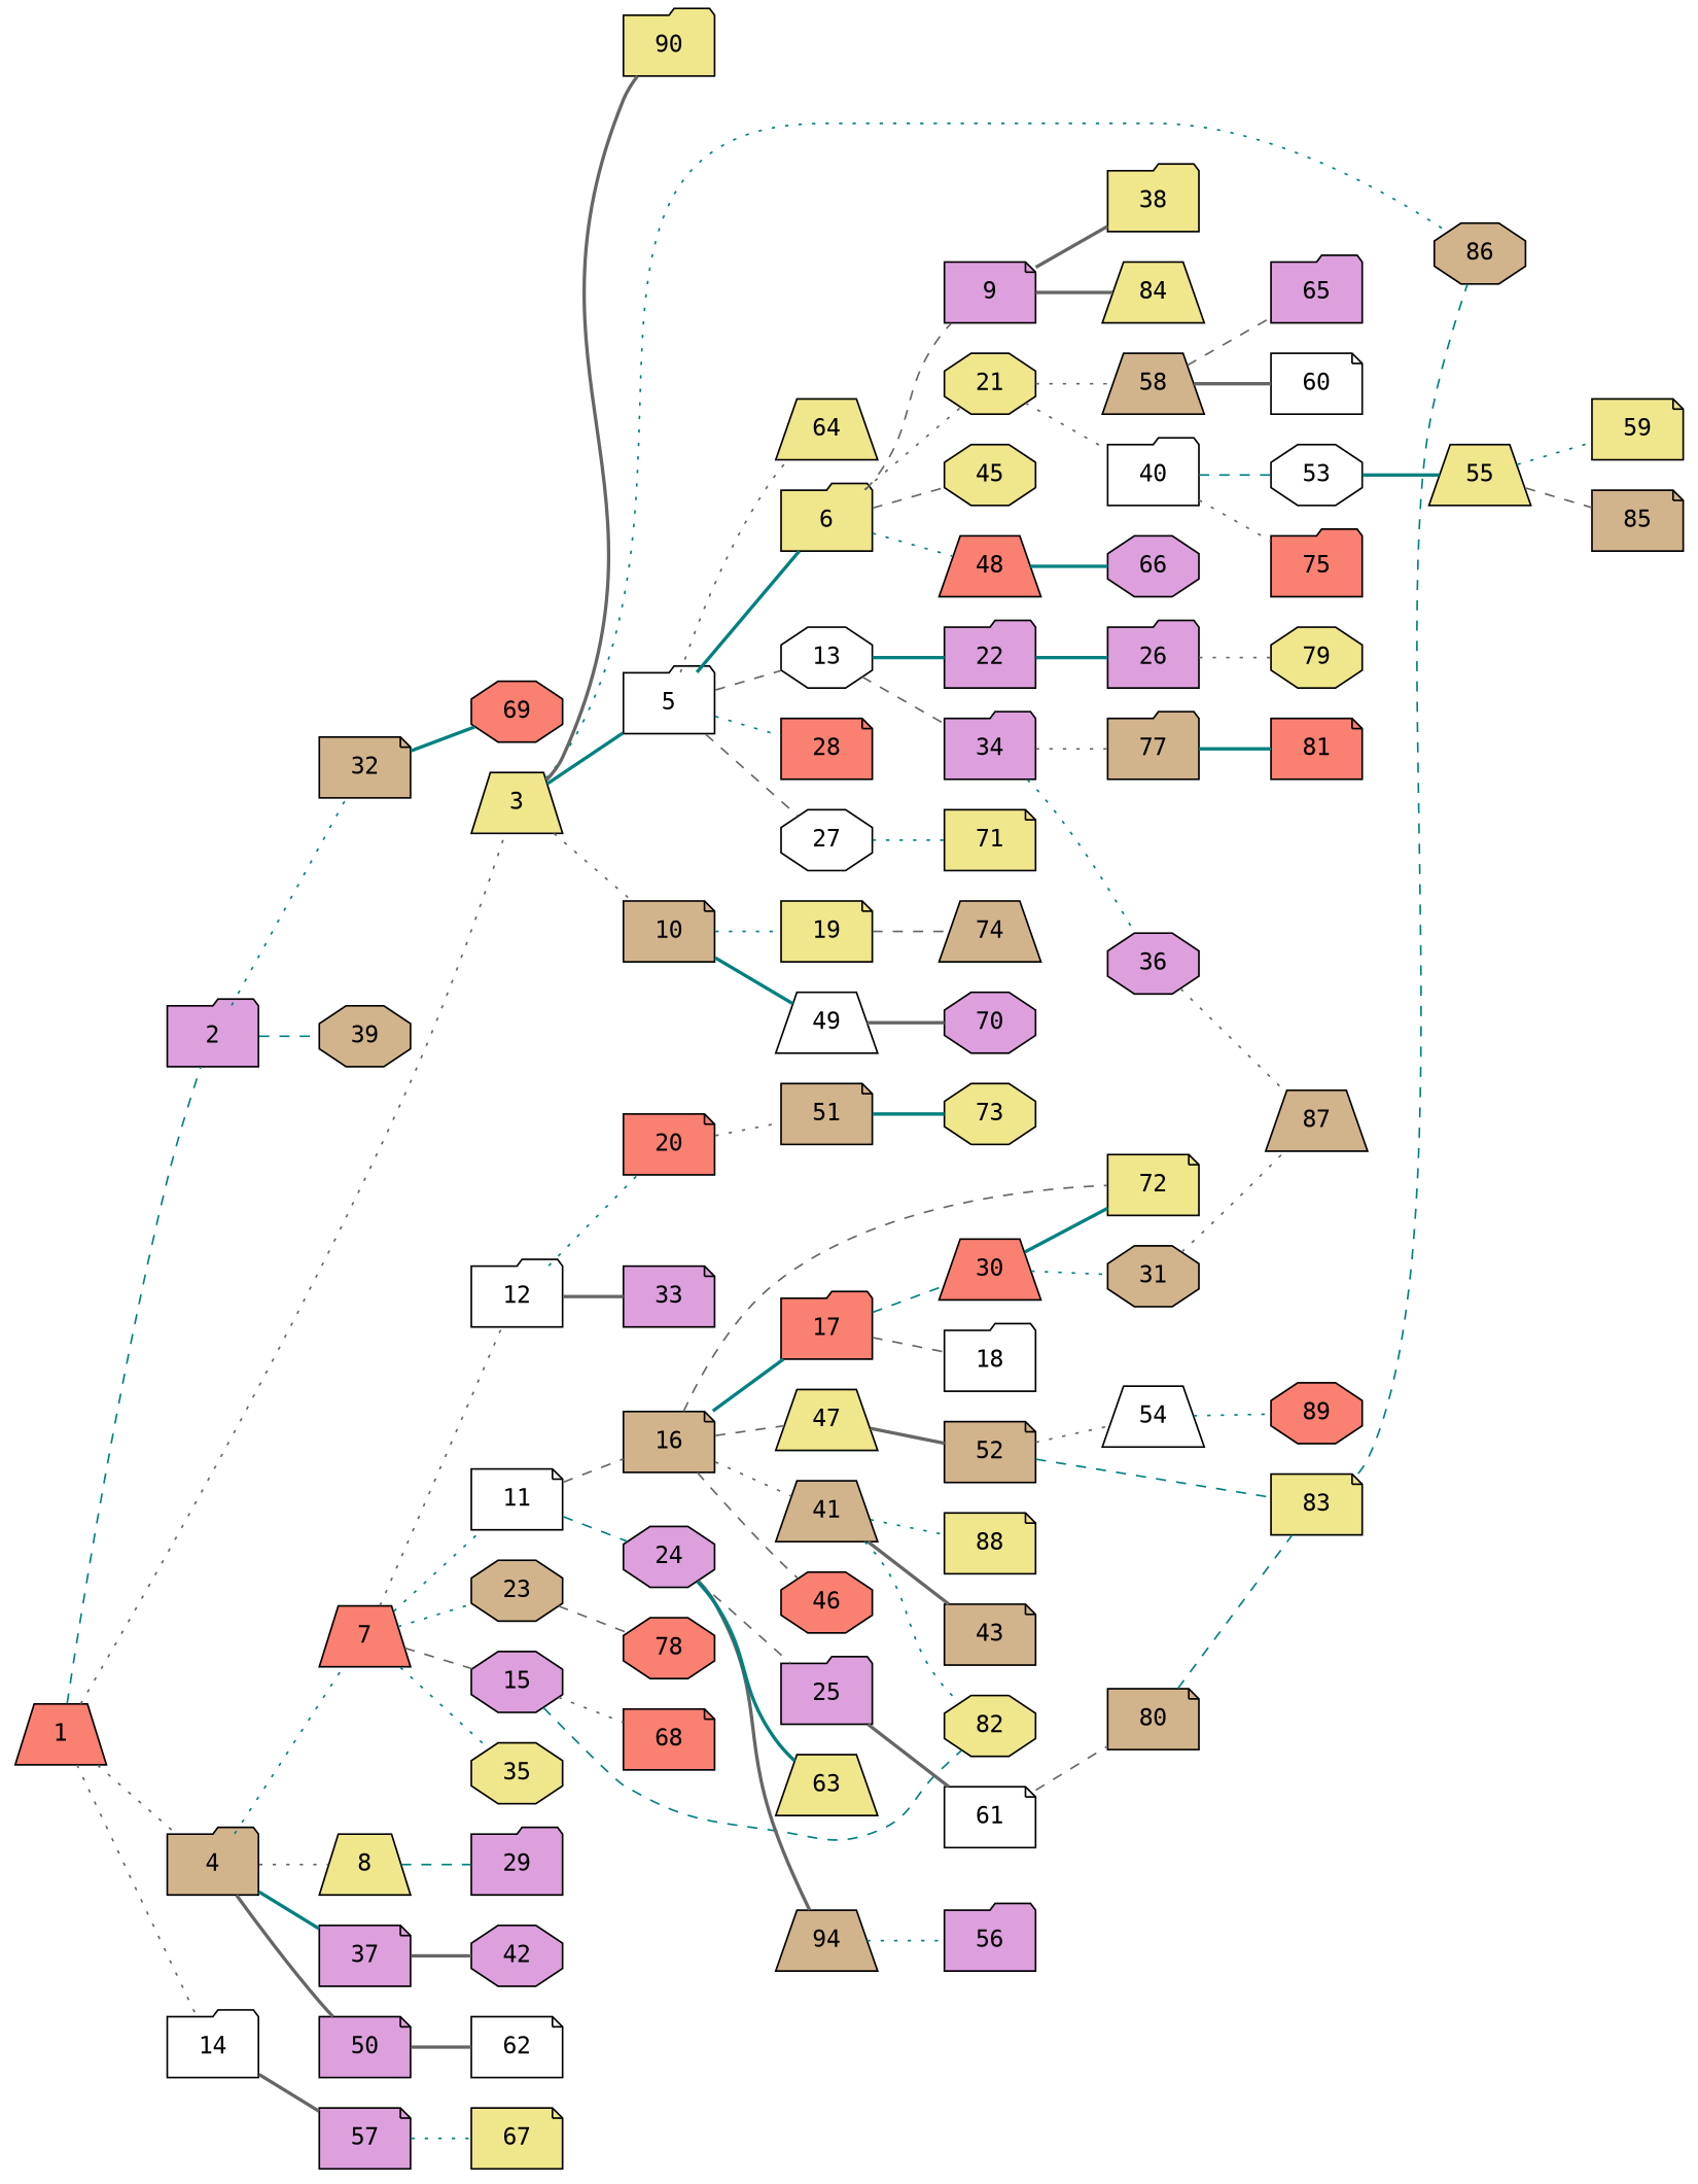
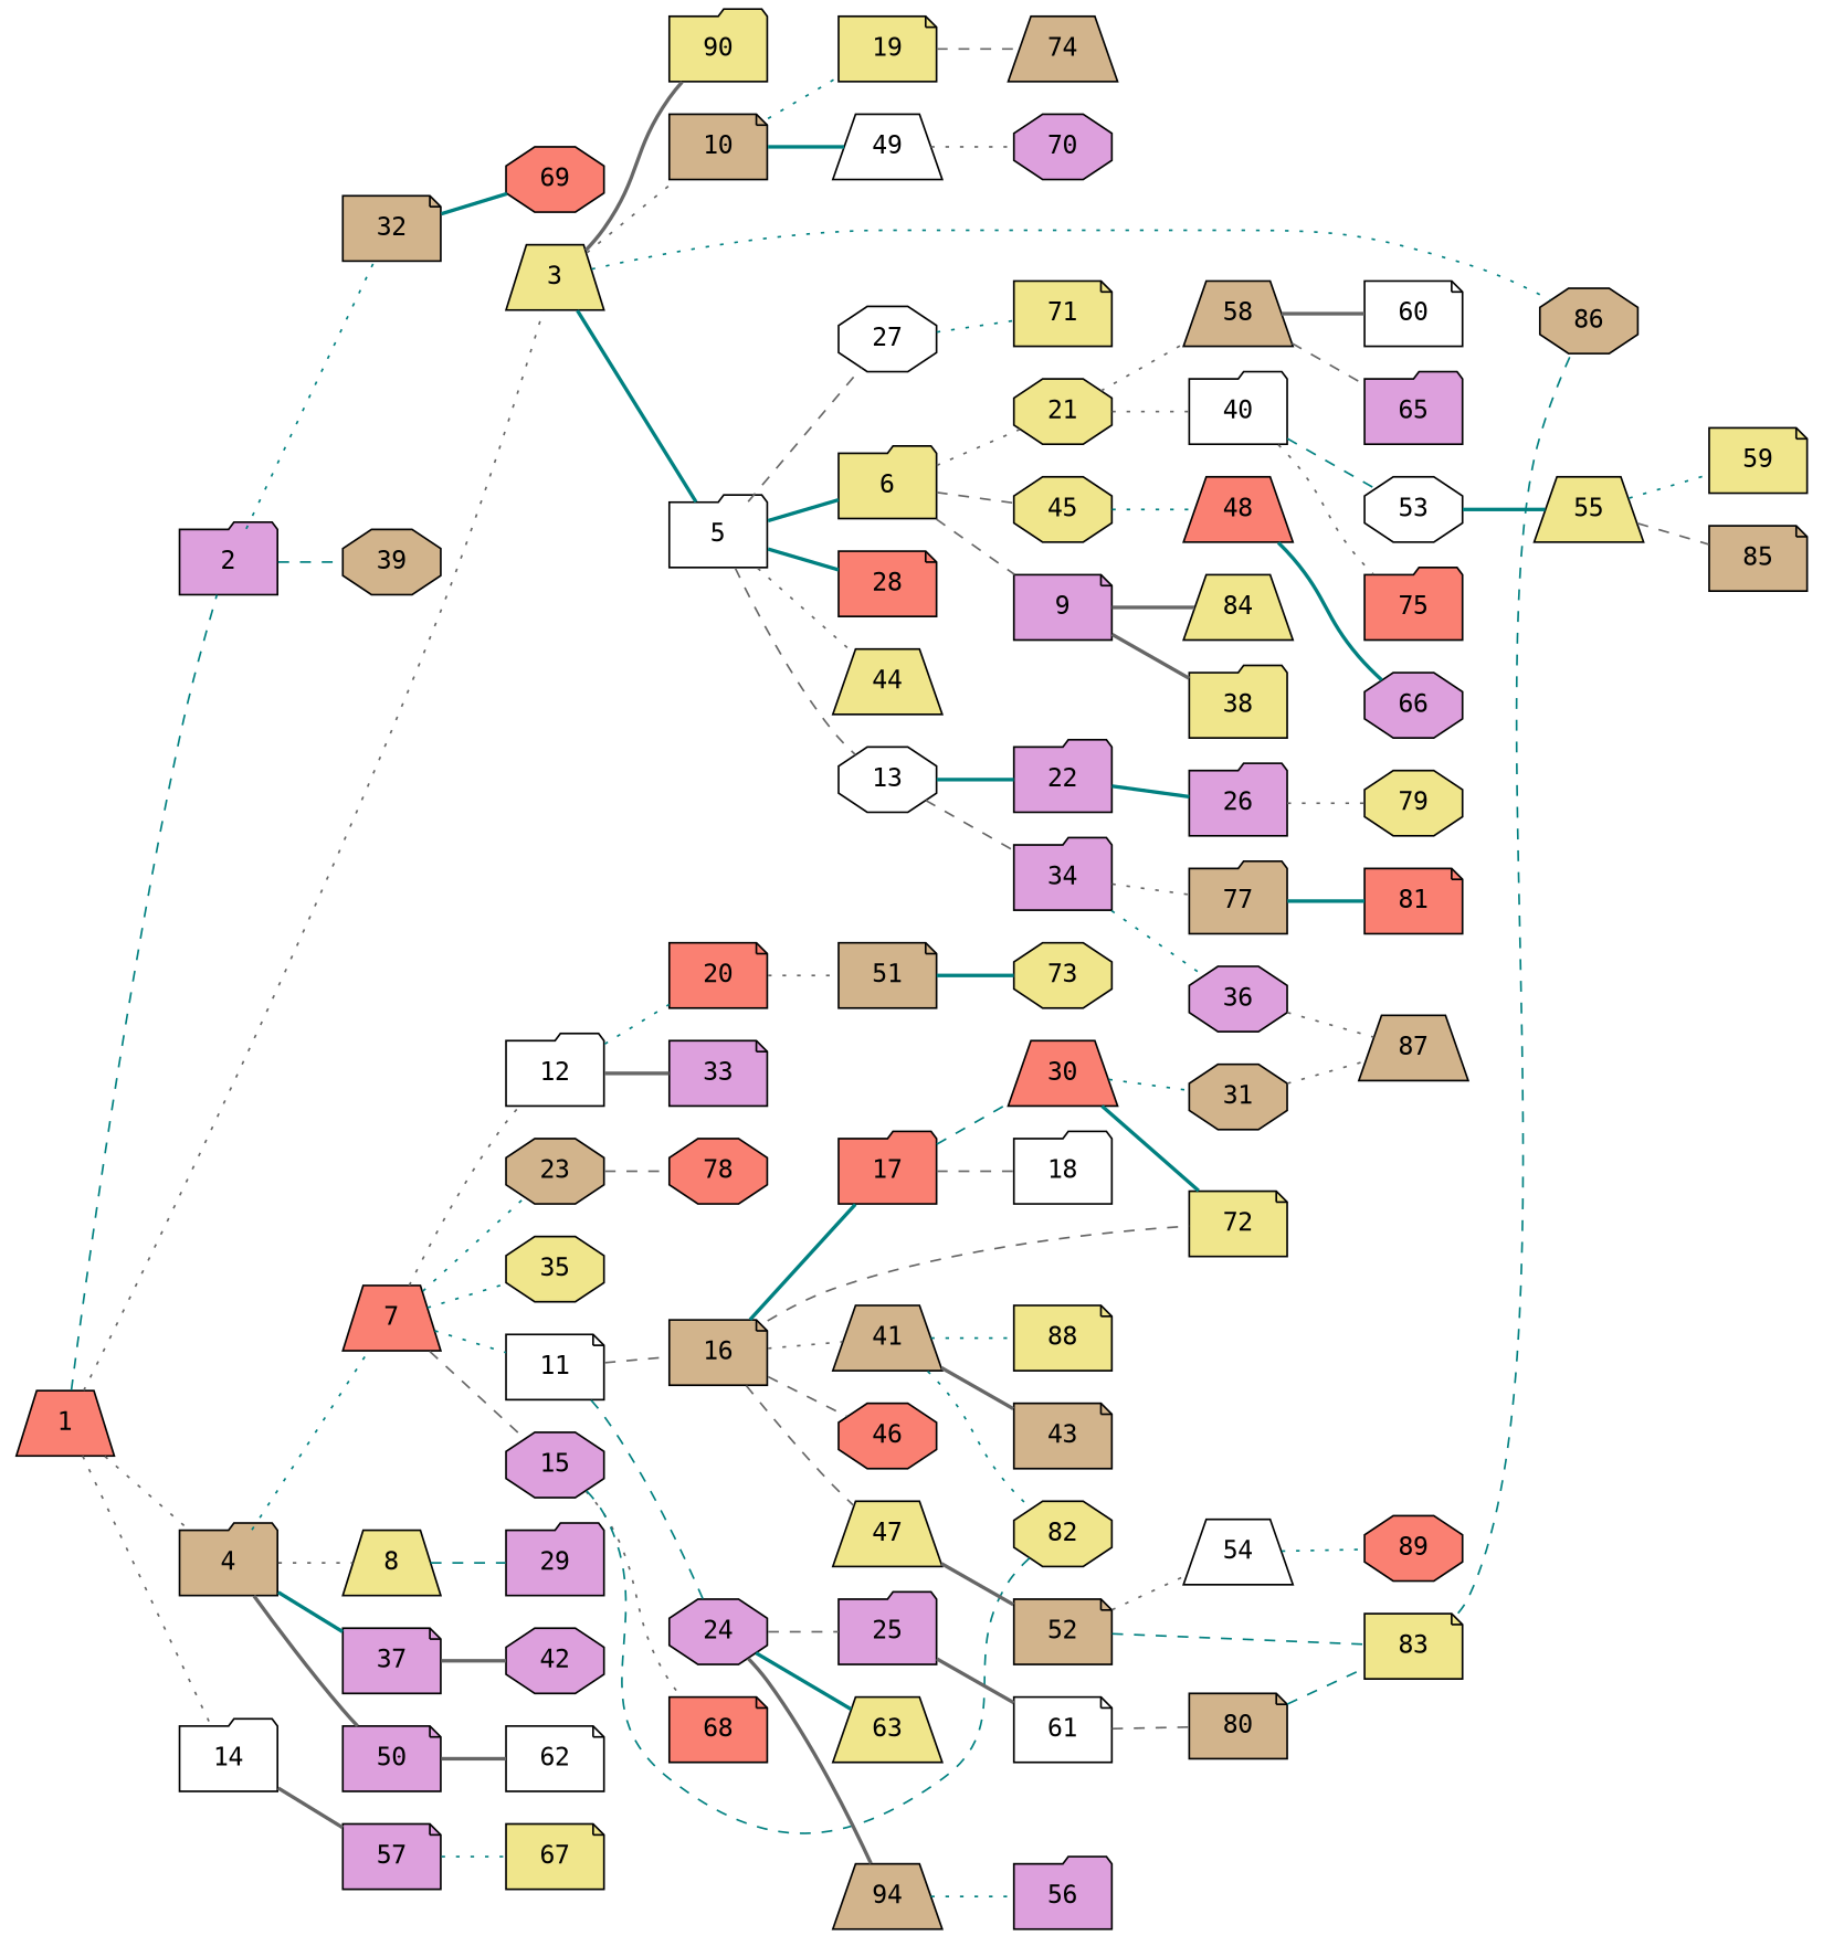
  graph {
    fontname="DejaVu Sans Mono"
    rankdir=LR
    node [fillcolor=khaki fontname="DejaVu Sans Mono" shape=note style=filled]
    edge [color=gray40 fontname="DejaVu Sans Mono" style=dotted]
    1 [fillcolor=salmon shape=trapezium]
    2 [fillcolor=plum shape=folder]
    3 [shape=trapezium]
    4 [fillcolor=tan shape=folder]
    14 [fillcolor=white shape=folder]
    32 [fillcolor=tan]
    39 [fillcolor=tan shape=octagon]
    5 [fillcolor=white shape=folder]
    10 [fillcolor=tan]
    86 [fillcolor=tan shape=octagon]
    90 [shape=folder]
    7 [fillcolor=salmon shape=trapezium]
    8 [shape=trapezium]
    37 [fillcolor=plum]
    50 [fillcolor=plum]
    57 [fillcolor=plum]
    69 [fillcolor=salmon shape=octagon]
    6 [shape=folder]
    13 [fillcolor=white shape=octagon]
    27 [fillcolor=white shape=octagon]
    28 [fillcolor=salmon]
-   64 [shape=trapezium]
+   64 [shape=trapezium label=44]
    19
    49 [fillcolor=white shape=trapezium]
    11 [fillcolor=white]
    12 [fillcolor=white shape=folder]
    15 [fillcolor=plum shape=octagon]
    23 [fillcolor=tan shape=octagon]
    35 [shape=octagon]
    29 [fillcolor=plum shape=folder]
    42 [fillcolor=plum shape=octagon]
    62 [fillcolor=white]
    67
    9 [fillcolor=plum]
    21 [shape=octagon]
    45 [shape=octagon]
    48 [fillcolor=salmon shape=trapezium]
    22 [fillcolor=plum shape=folder]
    34 [fillcolor=plum shape=folder]
    71
    74 [fillcolor=tan shape=trapezium]
    70 [fillcolor=plum shape=octagon]
    16 [fillcolor=tan]
    24 [fillcolor=plum shape=octagon]
    20 [fillcolor=salmon]
    33 [fillcolor=plum]
    68 [fillcolor=salmon]
    82 [shape=octagon]
    78 [fillcolor=salmon shape=octagon]
    38 [shape=folder]
    84 [shape=trapezium]
    40 [fillcolor=white shape=folder]
    58 [fillcolor=tan shape=trapezium]
    66 [fillcolor=plum shape=octagon]
    26 [fillcolor=plum shape=folder]
    36 [fillcolor=plum shape=octagon]
    77 [fillcolor=tan shape=folder]
    53 [fillcolor=white shape=octagon]
    75 [fillcolor=salmon shape=folder]
    60 [fillcolor=white]
    65 [fillcolor=plum shape=folder]
    17 [fillcolor=salmon shape=folder]
    41 [fillcolor=tan shape=trapezium]
    46 [fillcolor=salmon shape=octagon]
    47 [shape=trapezium]
    72
    25 [fillcolor=plum shape=folder]
    n68 [fillcolor=tan label=94 shape=trapezium]
    63 [shape=trapezium]
    51 [fillcolor=tan]
    18 [fillcolor=white shape=folder]
    30 [fillcolor=salmon shape=trapezium]
    43 [fillcolor=tan]
    88
    52 [fillcolor=tan]
    61 [fillcolor=white]
    56 [fillcolor=plum shape=folder]
    73 [shape=octagon]
    79 [shape=octagon]
    87 [fillcolor=tan shape=trapezium]
    81 [fillcolor=salmon]
    31 [fillcolor=tan shape=octagon]
    54 [fillcolor=white shape=trapezium]
    83
    55 [shape=trapezium]
    80 [fillcolor=tan]
    59
    85 [fillcolor=tan]
    89 [fillcolor=salmon shape=octagon]
    1 -- 2 [color=teal style=dashed]
    1 -- 3
    1 -- 4
    1 -- 14
    2 -- 32 [color=teal]
    2 -- 39 [color=teal style=dashed]
    3 -- 5 [color=teal style=bold]
    3 -- 10
    3 -- 86 [color=teal]
    3 -- 90 [style=bold]
    4 -- 7 [color=teal]
    4 -- 8
    4 -- 37 [color=teal style=bold]
    4 -- 50 [style=bold]
    14 -- 57 [style=bold]
    32 -- 69 [color=teal style=bold]
    5 -- 6 [color=teal style=bold]
    5 -- 13 [style=dashed]
    5 -- 27 [style=dashed]
-   5 -- 28 [color=teal]
+   5 -- 28 [color=teal style=bold]
    5 -- 64
    10 -- 19 [color=teal]
    10 -- 49 [color=teal style=bold]
    7 -- 11 [color=teal]
    7 -- 12
    7 -- 15 [style=dashed]
    7 -- 23 [color=teal]
    7 -- 35 [color=teal]
    8 -- 29 [color=teal style=dashed]
    37 -- 42 [style=bold]
    50 -- 62 [style=bold]
    57 -- 67 [color=teal]
    6 -- 9 [style=dashed]
    6 -- 21
    6 -- 45 [style=dashed]
-   6 -- 48 [color=teal]
+   45 -- 48 [color=teal]
    13 -- 22 [color=teal style=bold]
    13 -- 34 [style=dashed]
    27 -- 71 [color=teal]
    19 -- 74 [style=dashed]
-   49 -- 70 [style=bold]
+   49 -- 70
    11 -- 16 [style=dashed]
    11 -- 24 [color=teal style=dashed]
    12 -- 20 [color=teal]
    12 -- 33 [style=bold]
    15 -- 68
    15 -- 82 [color=teal style=dashed]
    23 -- 78 [style=dashed]
    9 -- 38 [style=bold]
    9 -- 84 [style=bold]
    21 -- 40
    21 -- 58
    48 -- 66 [color=teal style=bold]
    22 -- 26 [color=teal style=bold]
    34 -- 36 [color=teal]
    34 -- 77
    16 -- 17 [color=teal style=bold]
    16 -- 41
    16 -- 46 [style=dashed]
    16 -- 47 [style=dashed]
    16 -- 72 [style=dashed]
    24 -- 25 [style=dashed]
    24 -- n68 [style=bold]
    24 -- 63 [color=teal style=bold]
    20 -- 51
    40 -- 53 [color=teal style=dashed]
    40 -- 75
    58 -- 60 [style=bold]
    58 -- 65 [style=dashed]
    26 -- 79
    36 -- 87
    77 -- 81 [color=teal style=bold]
    53 -- 55 [color=teal style=bold]
    17 -- 18 [style=dashed]
    17 -- 30 [color=teal style=dashed]
    41 -- 82 [color=teal]
    41 -- 43 [style=bold]
    41 -- 88 [color=teal]
    47 -- 52 [style=bold]
    25 -- 61 [style=bold]
    n68 -- 56 [color=teal]
    51 -- 73 [color=teal style=bold]
    30 -- 72 [color=teal style=bold]
    30 -- 31 [color=teal]
    52 -- 54
    52 -- 83 [color=teal style=dashed]
    61 -- 80 [style=dashed]
    31 -- 87
    54 -- 89 [color=teal]
    83 -- 86 [color=teal style=dashed]
    55 -- 59 [color=teal]
    55 -- 85 [style=dashed]
    80 -- 83 [color=teal style=dashed]
  }
